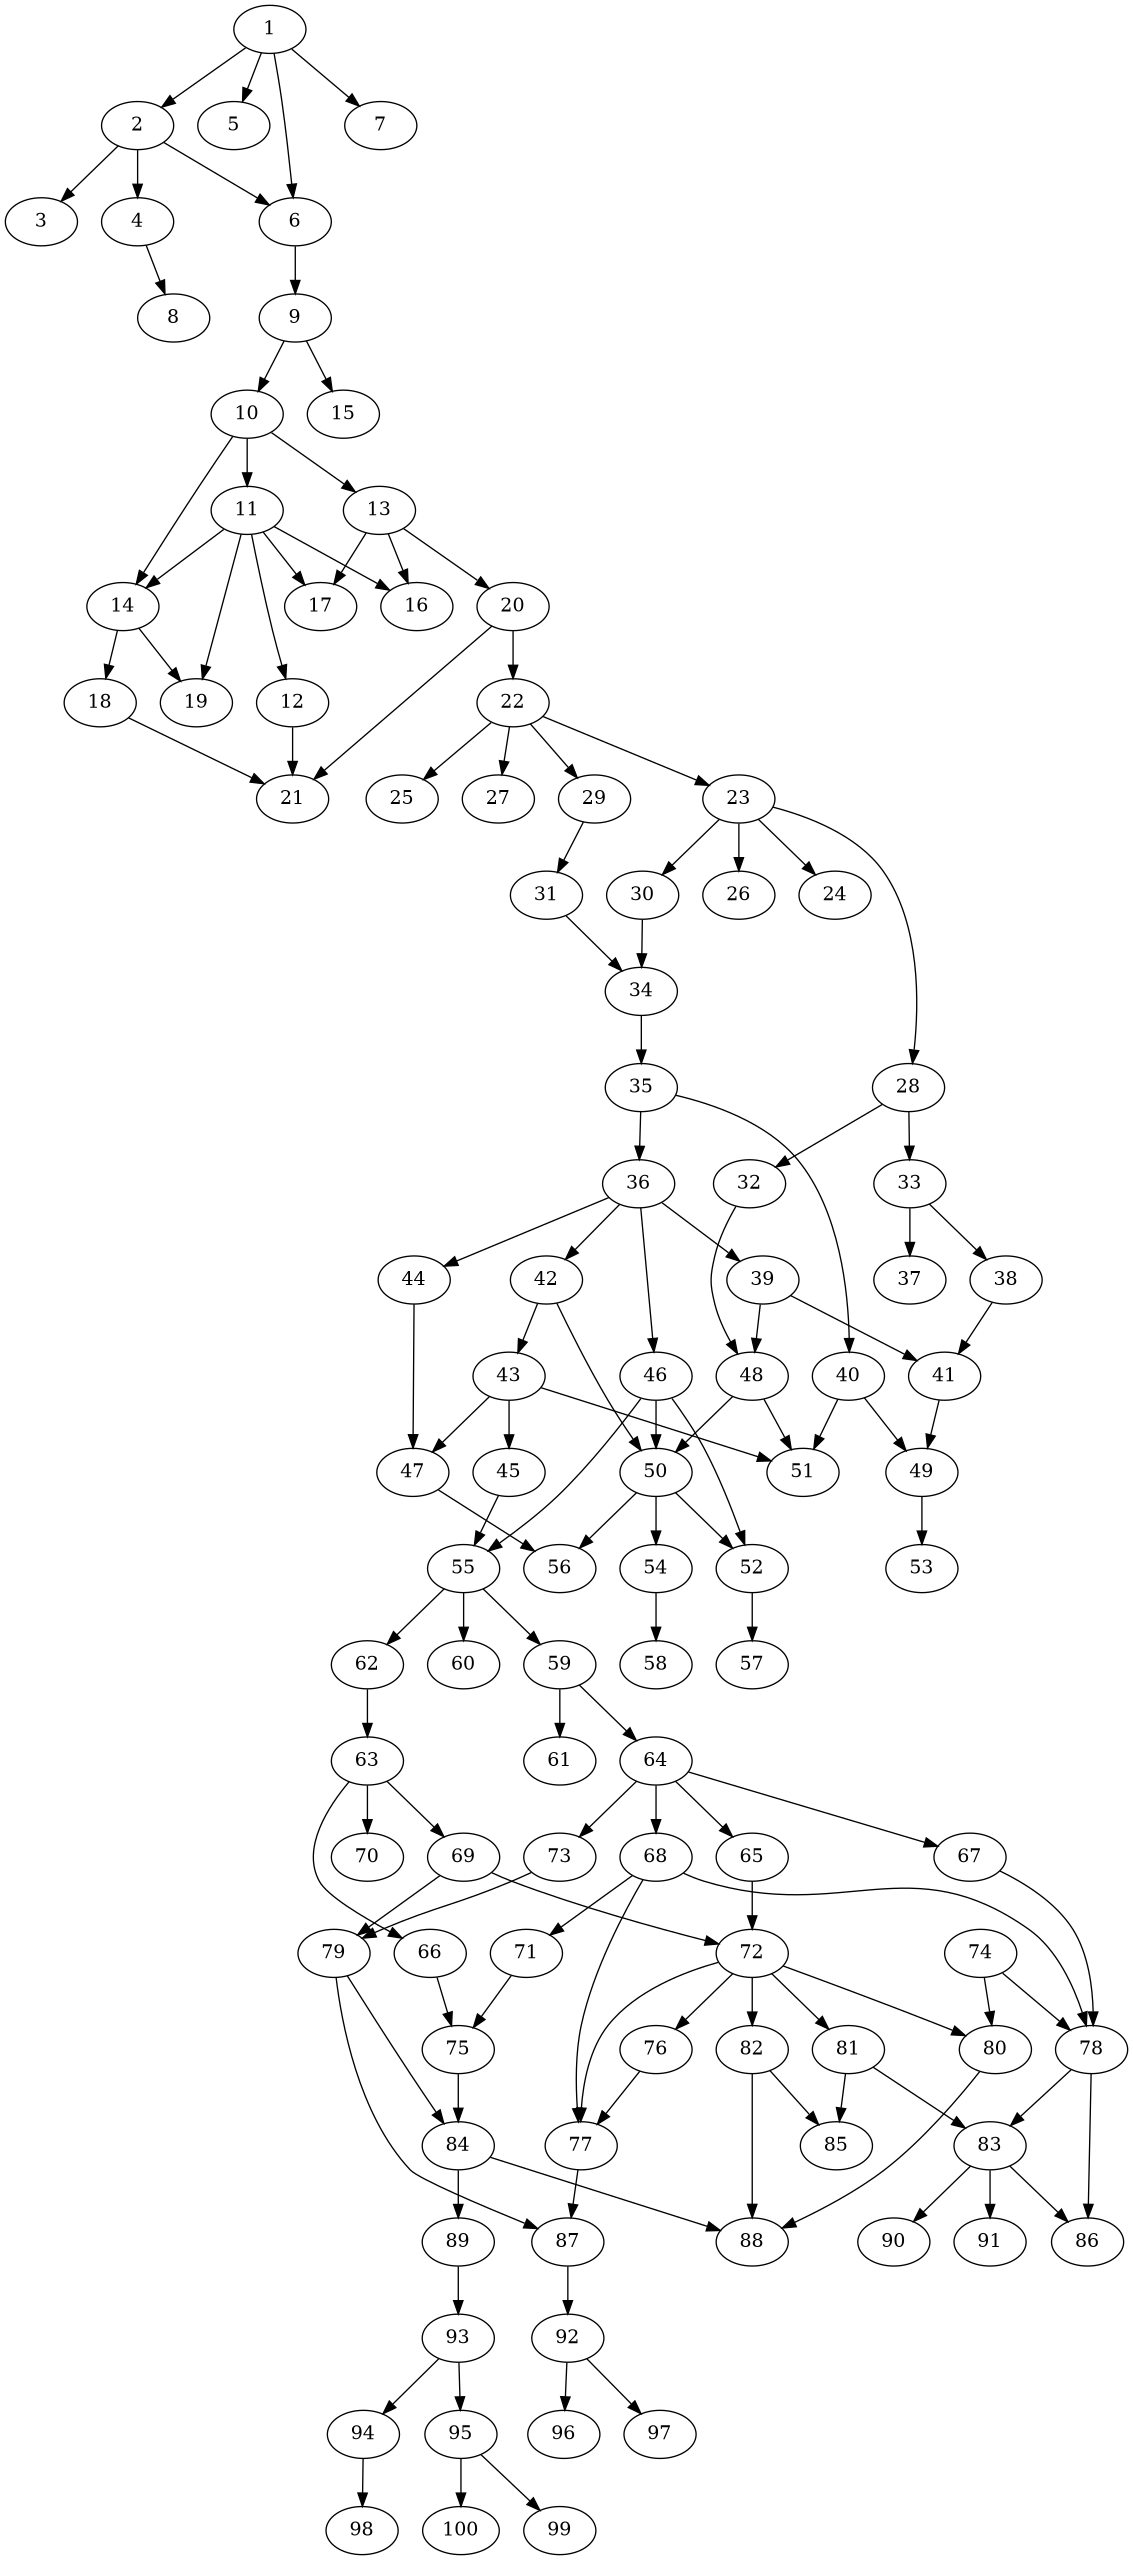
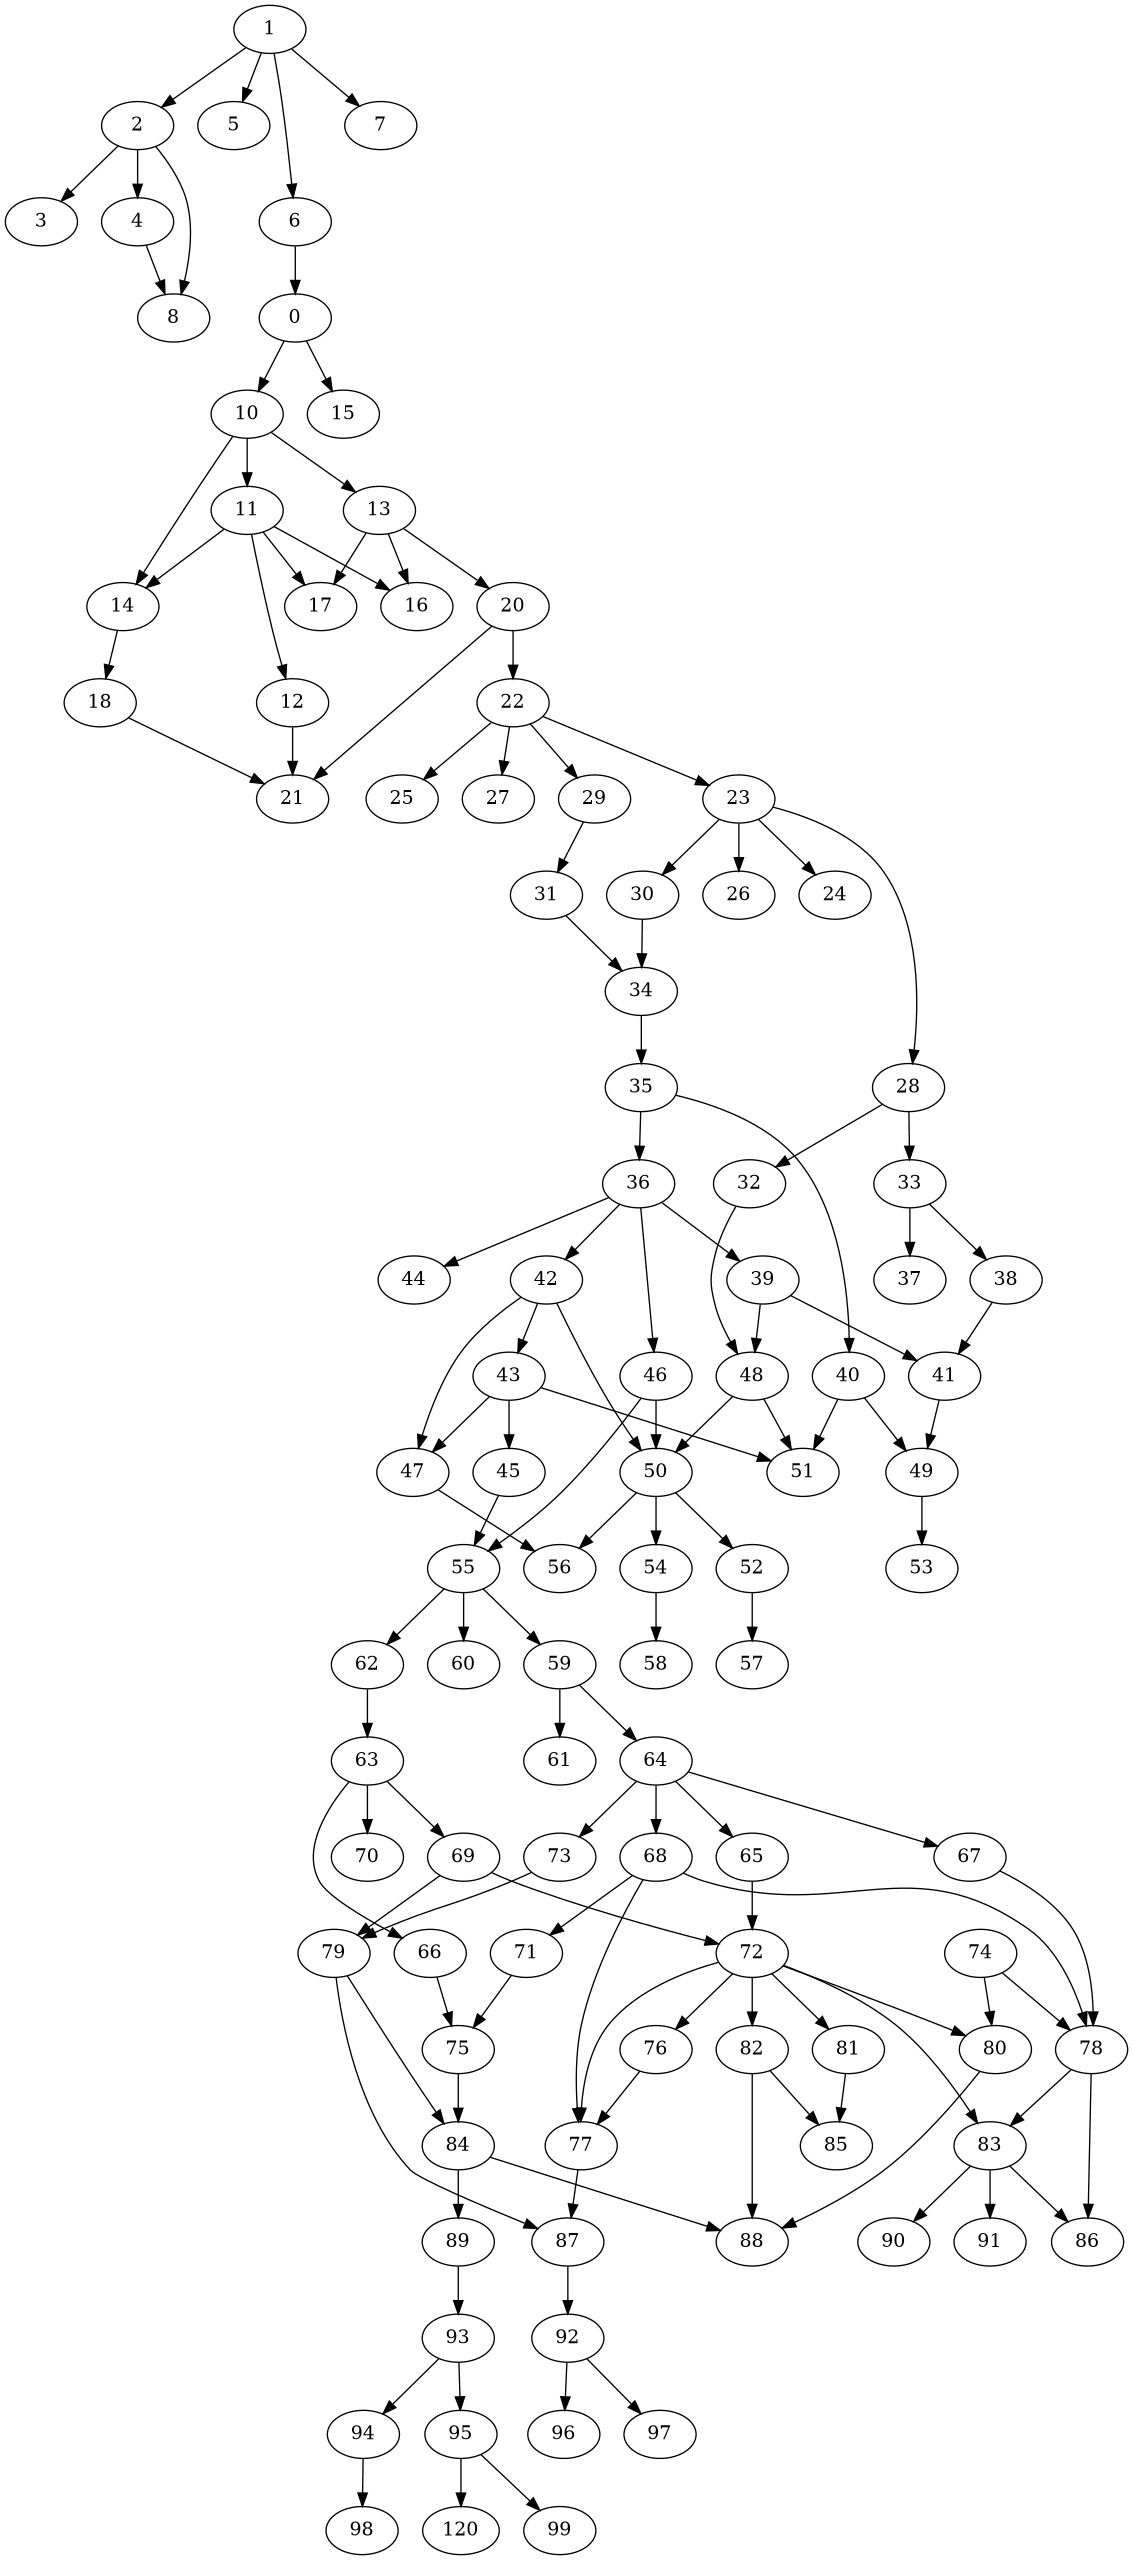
  digraph {
    node [alpha=0.08]
    1 [alpha=0.17]
    2 [alpha=0.18]
    5 [alpha=0.18]
    6
    7
    3 [alpha=0.13]
    4 [alpha=0.14]
-   9 [alpha=0.02]
+   9 [alpha=0.02 label=0]
    8 [alpha=0.16]
    10 [alpha=0.14]
    15 [alpha=0.16]
    11 [alpha=0.16]
    13 [alpha=0.01]
    14 [alpha=0.10]
    12 [alpha=0.04]
    16 [alpha=0.14]
    17 [alpha=0.02]
-   19 [alpha=0.19]
    20 [alpha=0.20]
    18 [alpha=0.12]
    21 [alpha=0.09]
    22 [alpha=0.14]
    23 [alpha=0.12]
    25 [alpha=0.16]
    27 [alpha=0.11]
    29 [alpha=0.12]
    24 [alpha=0.10]
    26 [alpha=0.12]
    28 [alpha=0.19]
    30 [alpha=0.09]
    31 [alpha=0.07]
    32 [alpha=0.14]
    33 [alpha=0.02]
    34 [alpha=0.02]
    48 [alpha=0.13]
    37 [alpha=0.17]
    38 [alpha=0.01]
    35
    41 [alpha=0.13]
    36 [alpha=0.16]
    40 [alpha=0.14]
    49
    51 [alpha=0.12]
    50 [alpha=0.04]
    39 [alpha=0.13]
    42 [alpha=0.19]
    44 [alpha=0.13]
    46 [alpha=0.14]
    43 [alpha=0.12]
    47 [alpha=0.07]
    55 [alpha=0.02]
    52 [alpha=0.18]
    53 [alpha=0.10]
    45 [alpha=0.16]
    56 [alpha=0.14]
    54 [alpha=0.16]
    59 [alpha=0.18]
    60 [alpha=0.13]
    62 [alpha=0.11]
    57
    58 [alpha=0.16]
    61 [alpha=0.05]
    64 [alpha=0.17]
    63 [alpha=0.03]
    65 [alpha=0.09]
    67 [alpha=0.01]
    68 [alpha=0.05]
    73 [alpha=0.16]
    66 [alpha=0.06]
    69 [alpha=0.11]
    70 [alpha=0.19]
    72
    78 [alpha=0.04]
    71 [alpha=0.16]
    77 [alpha=0.02]
    79 [alpha=0.07]
    75 [alpha=0.19]
    84 [alpha=0.05]
    76 [alpha=0.11]
    80 [alpha=0.04]
    81 [alpha=0.14]
    82 [alpha=0.03]
    87 [alpha=0.11]
    74 [alpha=0.15]
    83 [alpha=0.15]
    86 [alpha=0.10]
    88 [alpha=0.15]
    85 [alpha=0.18]
    89 [alpha=0.02]
    92 [alpha=0.14]
    90 [alpha=0.11]
    91 [alpha=0.11]
    93
    96
    97 [alpha=0.11]
    94 [alpha=0.07]
    95 [alpha=0.15]
    98
    99 [alpha=0.04]
-   100
+   100 [label=120]
    1 -> 2
    1 -> 5
    1 -> 6
    1 -> 7
-   2 -> 6
+   2 -> 8
    2 -> 3
    2 -> 4
    6 -> 9
    4 -> 8
    9 -> 10
    9 -> 15
    10 -> 11
    10 -> 13
    10 -> 14
    11 -> 14
    11 -> 12
    11 -> 16
    11 -> 17
-   11 -> 19
    13 -> 16
    13 -> 17
    13 -> 20
-   14 -> 19
    14 -> 18
    12 -> 21
    20 -> 21
    20 -> 22
    18 -> 21
    22 -> 23
    22 -> 25
    22 -> 27
    22 -> 29
    23 -> 24
    23 -> 26
    23 -> 28
    23 -> 30
    29 -> 31
    28 -> 32
    28 -> 33
    30 -> 34
    31 -> 34
    32 -> 48
    33 -> 37
    33 -> 38
    34 -> 35
    48 -> 51
    48 -> 50
    38 -> 41
    35 -> 36
    35 -> 40
    41 -> 49
    36 -> 39
    36 -> 42
    36 -> 44
    36 -> 46
    40 -> 49
    40 -> 51
    49 -> 53
    50 -> 52
    50 -> 56
    50 -> 54
    39 -> 48
    39 -> 41
    42 -> 50
    42 -> 43
-   44 -> 47
+   42 -> 47
    46 -> 50
    46 -> 55
-   46 -> 52
    43 -> 51
    43 -> 47
    43 -> 45
    47 -> 56
    55 -> 59
    55 -> 60
    55 -> 62
    52 -> 57
    45 -> 55
    54 -> 58
    59 -> 61
    59 -> 64
    62 -> 63
    64 -> 65
    64 -> 67
    64 -> 68
    64 -> 73
    63 -> 66
    63 -> 69
    63 -> 70
    65 -> 72
    67 -> 78
    68 -> 78
    68 -> 71
    68 -> 77
    73 -> 79
    66 -> 75
    69 -> 72
    69 -> 79
    72 -> 77
    72 -> 76
    72 -> 80
    72 -> 81
    72 -> 82
    78 -> 83
    78 -> 86
    71 -> 75
    77 -> 87
    79 -> 84
    79 -> 87
    75 -> 84
    84 -> 88
    84 -> 89
    76 -> 77
    80 -> 88
-   81 -> 83
+   72 -> 83
    81 -> 85
    82 -> 88
    82 -> 85
    87 -> 92
    74 -> 78
    74 -> 80
    83 -> 86
    83 -> 90
    83 -> 91
    89 -> 93
    92 -> 96
    92 -> 97
    93 -> 94
    93 -> 95
    94 -> 98
    95 -> 99
    95 -> 100
  }
